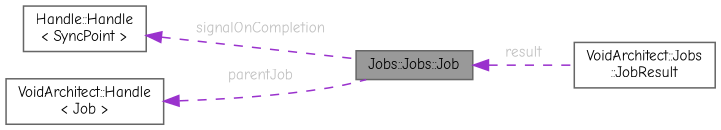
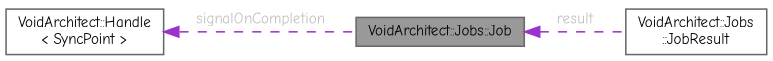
  digraph {
    fontname="Comic Neue"
    rankdir=LR
    node [color=gray40 fillcolor=white fontname="Comic Neue" fontsize=10 shape=box style=filled]
    edge [color=darkorchid3 dir=back fontcolor=grey fontname="Comic Neue" fontsize=10 labelfontname=Helvetica labelfontsize=10 style=dashed]
-   n1 [fillcolor=grey60 fontcolor=black height=0.2 label="Jobs::Jobs::Job" width=0.4]
+   n1 [fillcolor=grey60 fontcolor=black height=0.2 label="VoidArchitect::Jobs::Job" width=0.4]
    n2 [height=0.2 label="VoidArchitect::Jobs\l::JobResult" width=0.4]
-   n3 [height=0.2 label="Handle::Handle\l\< SyncPoint \>" width=0.4]
-   n4 [height=0.2 label="VoidArchitect::Handle\l\< Job \>" width=0.4]
+   n3 [height=0.2 label="VoidArchitect::Handle\l\< SyncPoint \>" width=0.4]
    n1 -> n2 [label=<<TABLE CELLBORDER="0" BORDER="0"><TR><TD VALIGN="top" ALIGN="LEFT" CELLPADDING="1" CELLSPACING="0">result</TD></TR> </TABLE>>]
    n3 -> n1 [label=<<TABLE CELLBORDER="0" BORDER="0"><TR><TD VALIGN="top" ALIGN="LEFT" CELLPADDING="1" CELLSPACING="0">signalOnCompletion</TD></TR> </TABLE>>]
-   n4 -> n1 [label=<<TABLE CELLBORDER="0" BORDER="0"><TR><TD VALIGN="top" ALIGN="LEFT" CELLPADDING="1" CELLSPACING="0">parentJob</TD></TR> </TABLE>>]
  }
